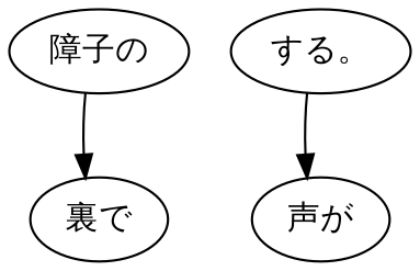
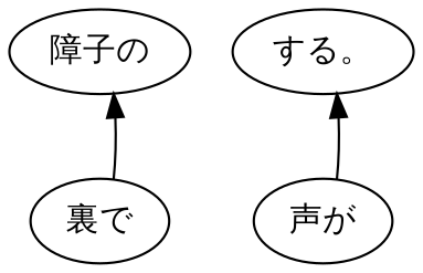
  digraph {
    n1 [label="障子の"]
    n2 [label="裏で"]
    n3 [label="する。"]
    n4 [label="声が"]
-   n1 -> n2
-   n3 -> n4
+   n2 -> n1
+   n4 -> n3
  }
